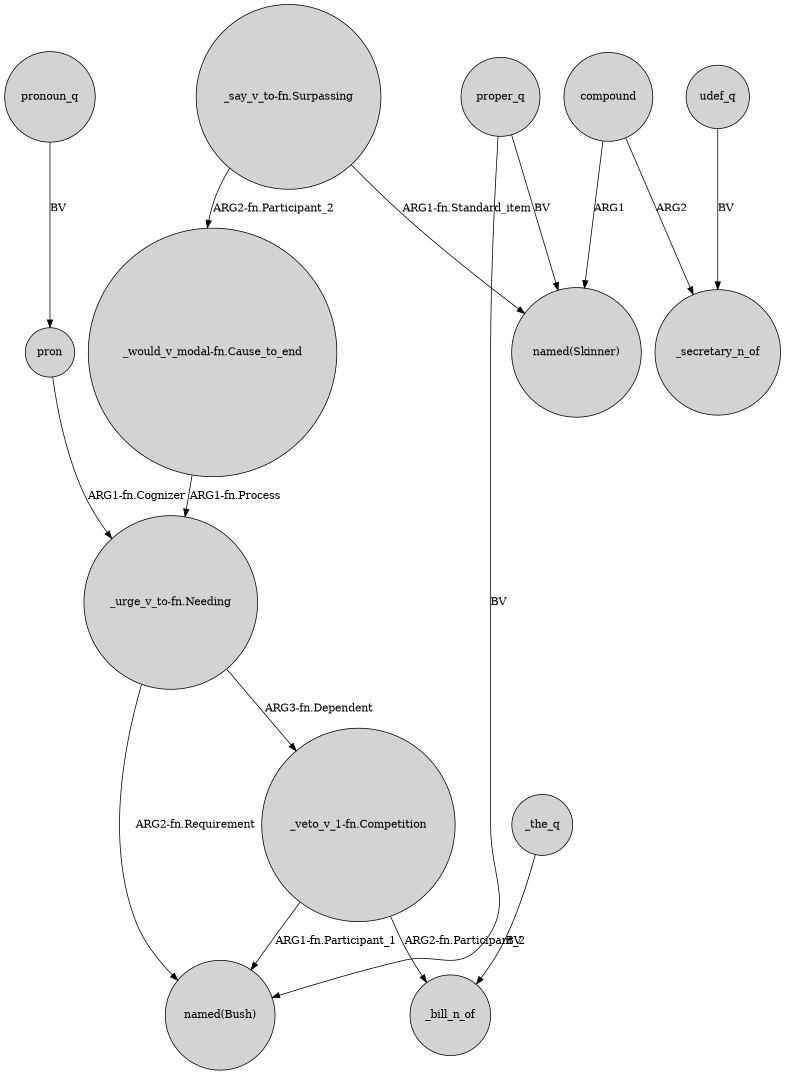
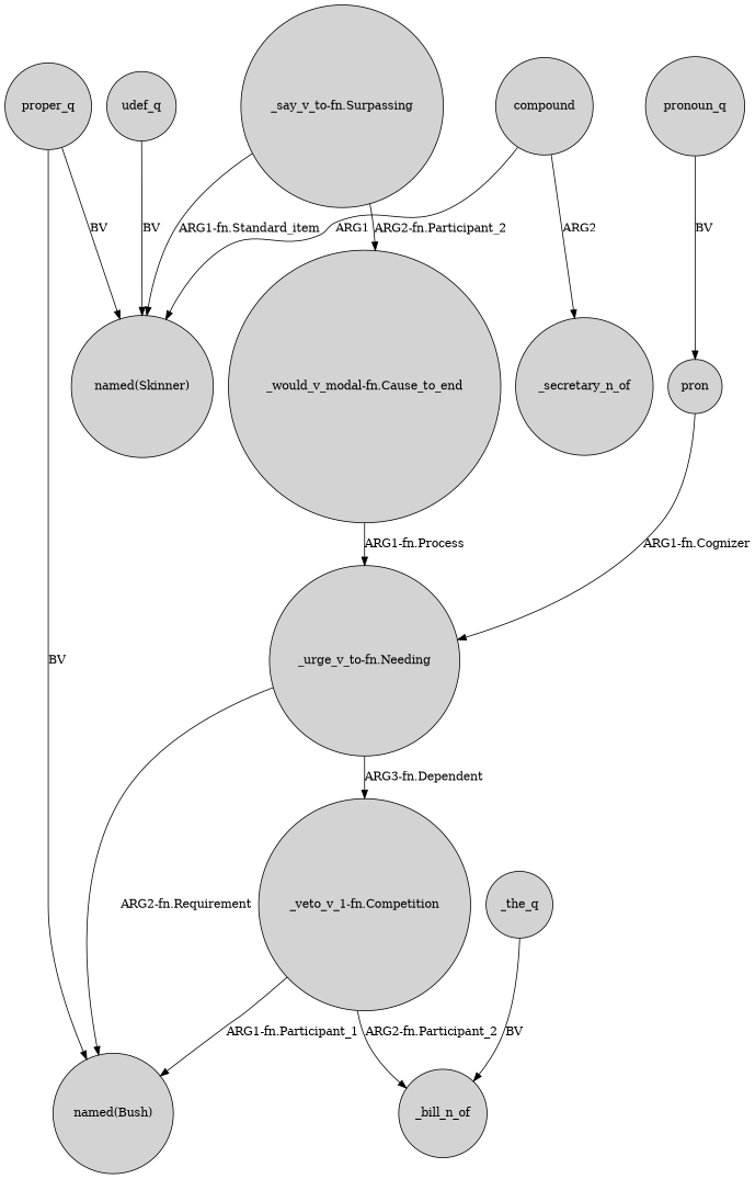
  digraph {
    node [shape=circle style=filled]
    "_urge_v_to-fn.Needing"
    "_veto_v_1-fn.Competition"
    "named(Bush)"
    _bill_n_of
    pron
    proper_q
    "named(Skinner)"
    compound
    _secretary_n_of
    _the_q
    "_would_v_modal-fn.Cause_to_end"
    "_say_v_to-fn.Surpassing"
    pronoun_q
    udef_q
    "_urge_v_to-fn.Needing" -> "_veto_v_1-fn.Competition" [label="ARG3-fn.Dependent"]
    "_urge_v_to-fn.Needing" -> "named(Bush)" [label="ARG2-fn.Requirement"]
    "_veto_v_1-fn.Competition" -> "named(Bush)" [label="ARG1-fn.Participant_1"]
    "_veto_v_1-fn.Competition" -> _bill_n_of [label="ARG2-fn.Participant_2"]
    pron -> "_urge_v_to-fn.Needing" [label="ARG1-fn.Cognizer"]
    proper_q -> "named(Bush)" [label=BV]
    proper_q -> "named(Skinner)" [label=BV]
    compound -> "named(Skinner)" [label=ARG1]
    compound -> _secretary_n_of [label=ARG2]
    _the_q -> _bill_n_of [label=BV]
    "_would_v_modal-fn.Cause_to_end" -> "_urge_v_to-fn.Needing" [label="ARG1-fn.Process"]
    "_say_v_to-fn.Surpassing" -> "named(Skinner)" [label="ARG1-fn.Standard_item"]
    "_say_v_to-fn.Surpassing" -> "_would_v_modal-fn.Cause_to_end" [label="ARG2-fn.Participant_2"]
    pronoun_q -> pron [label=BV]
-   udef_q -> _secretary_n_of [label=BV]
+   udef_q -> "named(Skinner)" [label=BV]
  }
